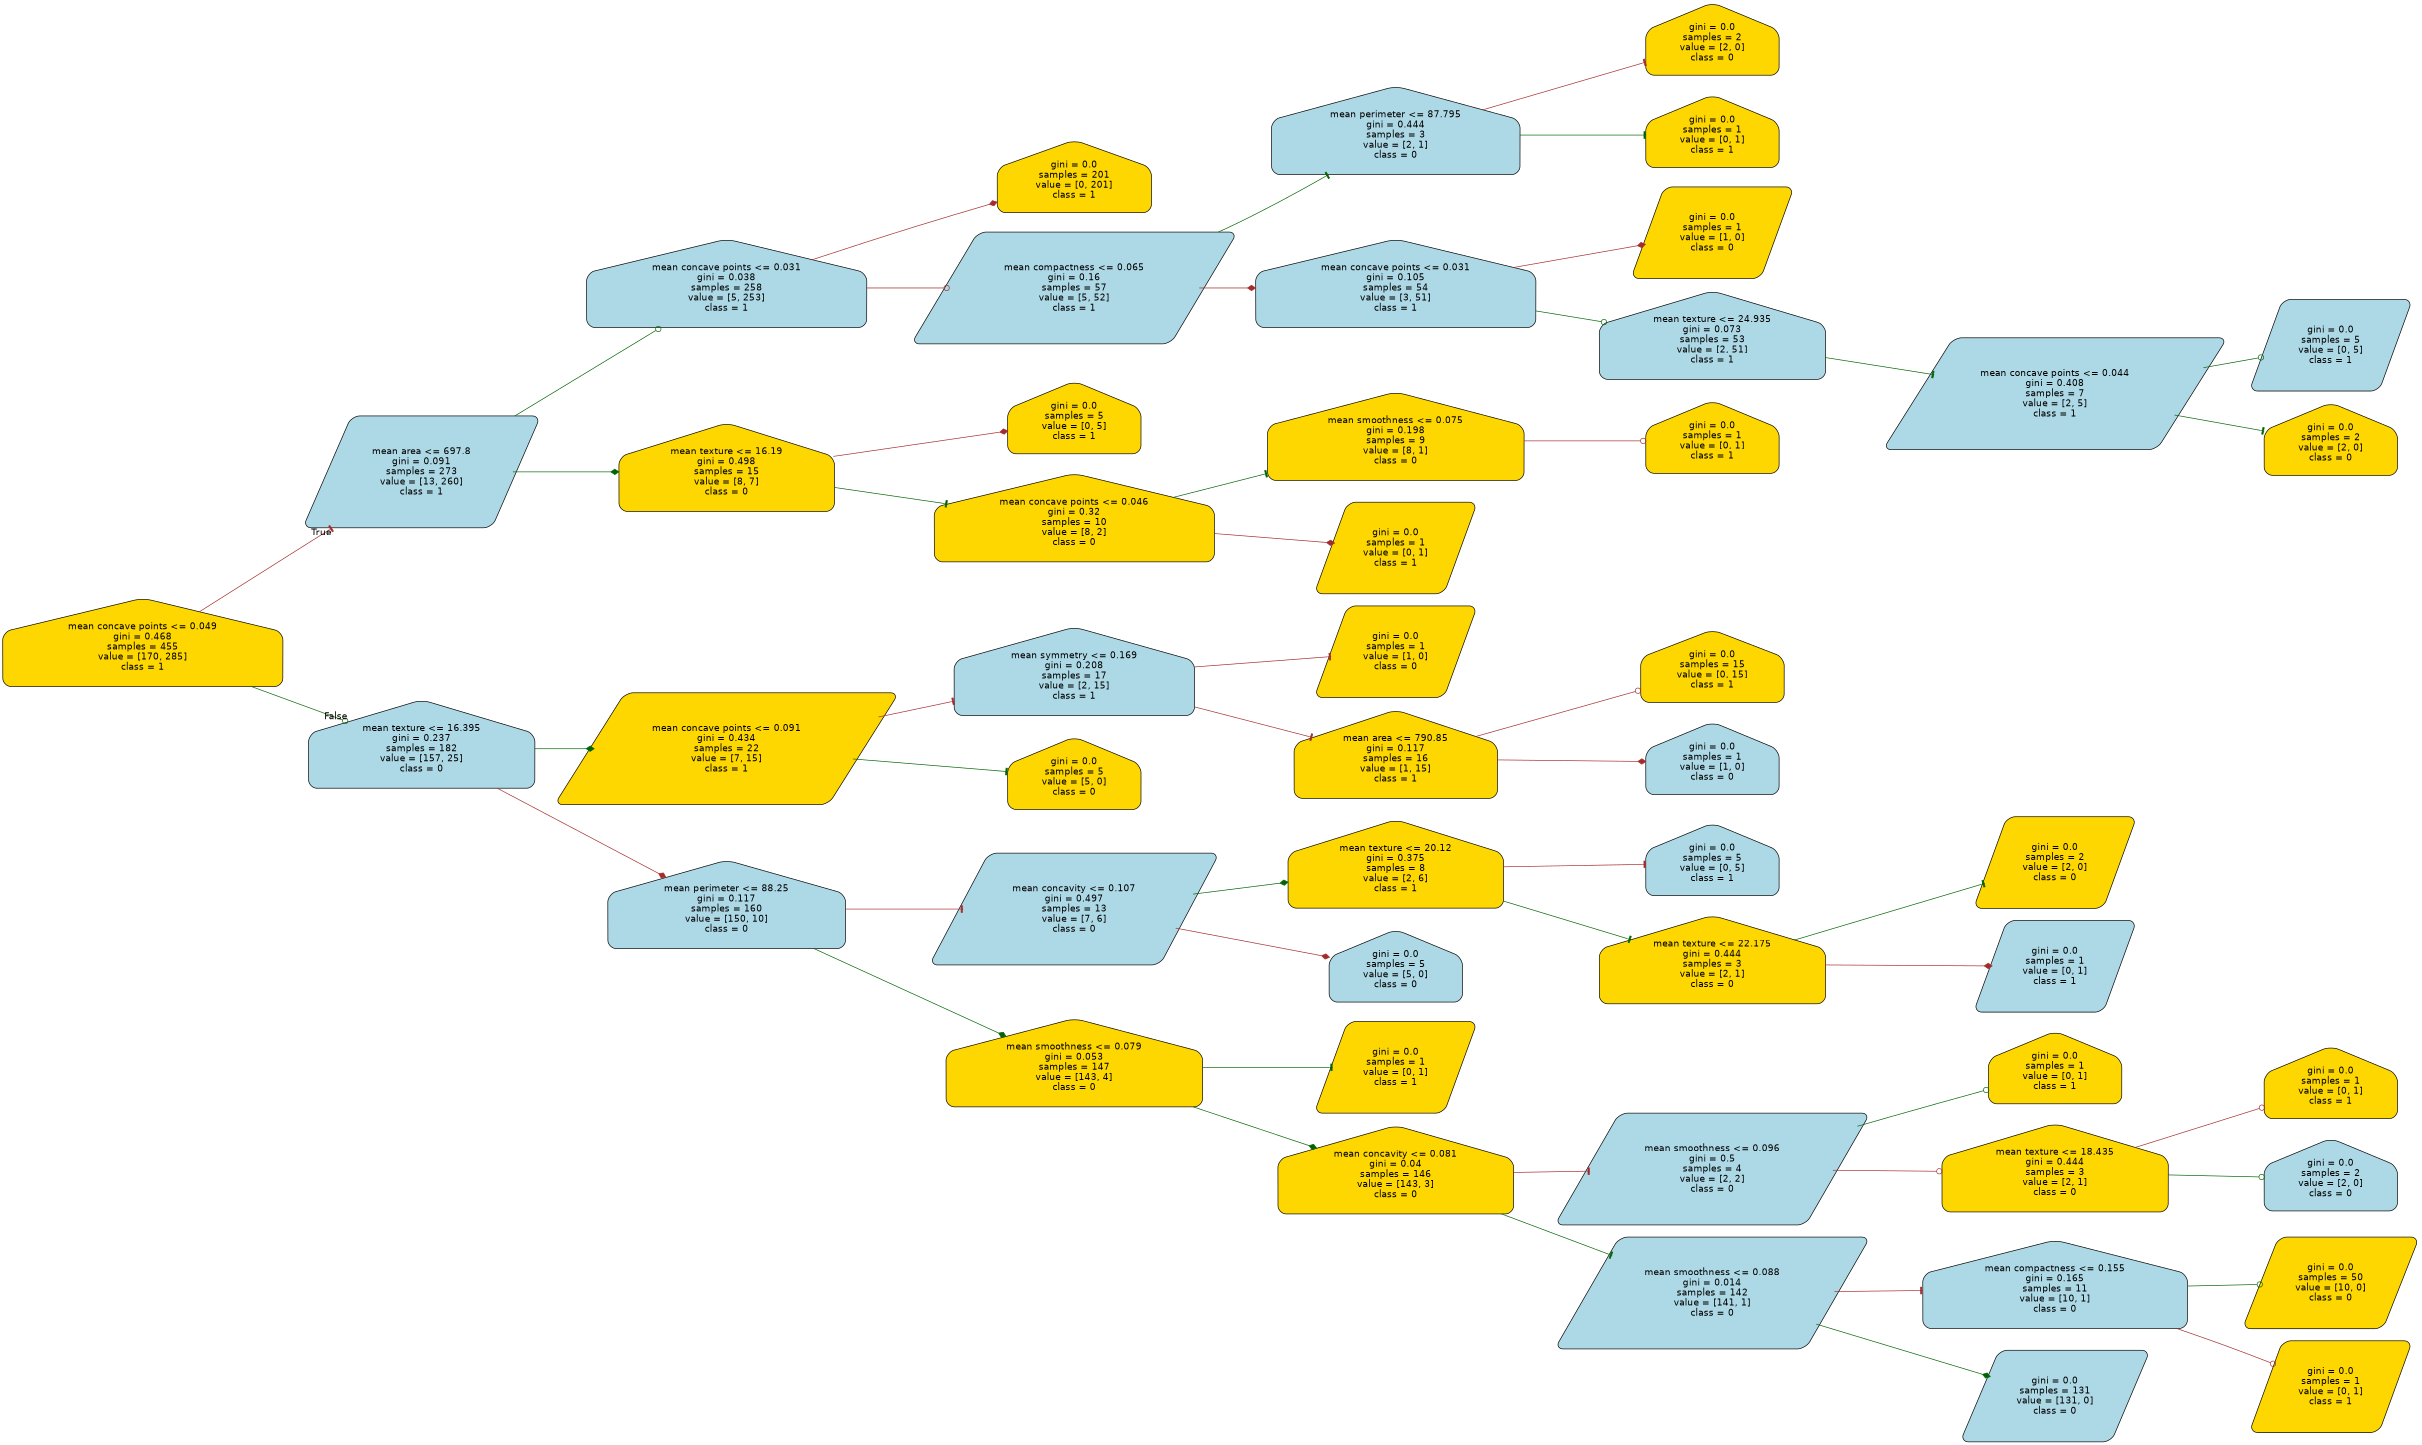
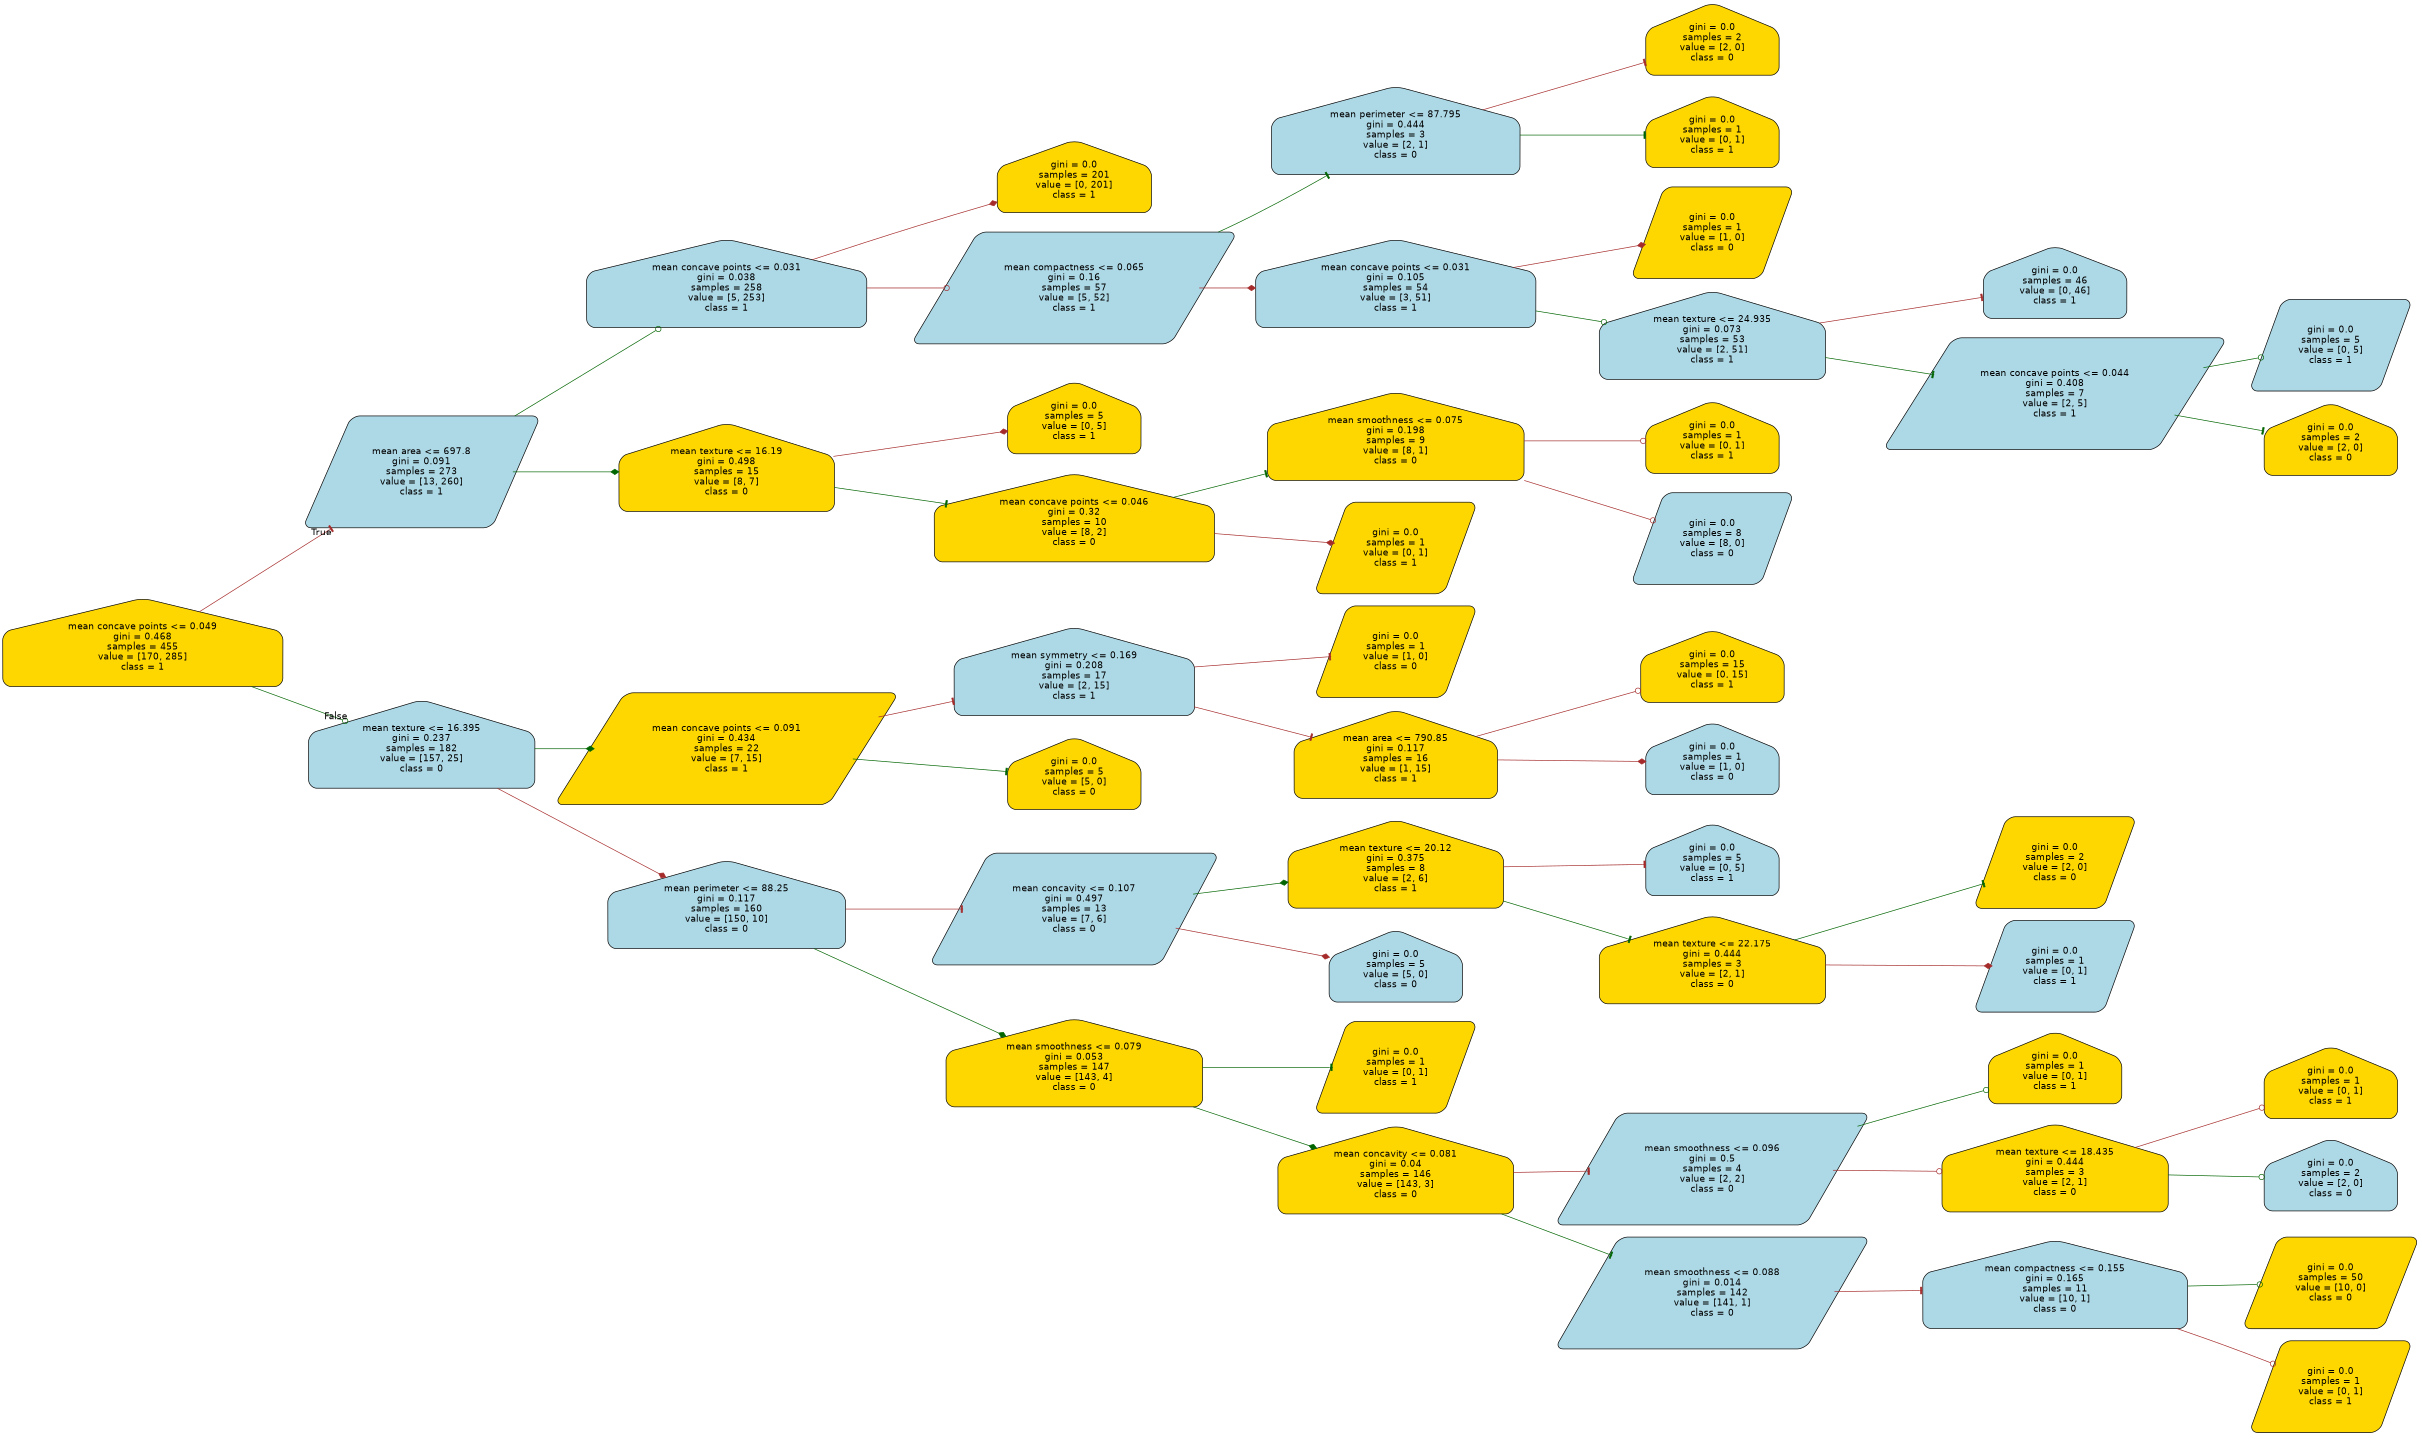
  digraph {
    rankdir=LR
    node [color=black fillcolor=gold fontname=helvetica shape=house style="filled, rounded"]
    edge [arrowhead=tee color=brown fontname=helvetica]
    n1 [label="mean concave points <= 0.049\ngini = 0.468\nsamples = 455\nvalue = [170, 285]\nclass = 1"]
    n2 [fillcolor=lightblue label="mean area <= 697.8\ngini = 0.091\nsamples = 273\nvalue = [13, 260]\nclass = 1" shape=parallelogram]
    n3 [fillcolor=lightblue label="mean texture <= 16.395\ngini = 0.237\nsamples = 182\nvalue = [157, 25]\nclass = 0"]
    n4 [fillcolor=lightblue label="mean concave points <= 0.031\ngini = 0.038\nsamples = 258\nvalue = [5, 253]\nclass = 1"]
    n5 [label="mean texture <= 16.19\ngini = 0.498\nsamples = 15\nvalue = [8, 7]\nclass = 0"]
    n6 [label="mean concave points <= 0.091\ngini = 0.434\nsamples = 22\nvalue = [7, 15]\nclass = 1" shape=parallelogram]
    n7 [fillcolor=lightblue label="mean perimeter <= 88.25\ngini = 0.117\nsamples = 160\nvalue = [150, 10]\nclass = 0"]
    n8 [label="gini = 0.0\nsamples = 201\nvalue = [0, 201]\nclass = 1"]
    n9 [fillcolor=lightblue label="mean compactness <= 0.065\ngini = 0.16\nsamples = 57\nvalue = [5, 52]\nclass = 1" shape=parallelogram]
    n10 [label="gini = 0.0\nsamples = 5\nvalue = [0, 5]\nclass = 1"]
    n11 [label="mean concave points <= 0.046\ngini = 0.32\nsamples = 10\nvalue = [8, 2]\nclass = 0"]
    n12 [fillcolor=lightblue label="mean perimeter <= 87.795\ngini = 0.444\nsamples = 3\nvalue = [2, 1]\nclass = 0"]
    n13 [fillcolor=lightblue label="mean concave points <= 0.031\ngini = 0.105\nsamples = 54\nvalue = [3, 51]\nclass = 1"]
    n14 [label="gini = 0.0\nsamples = 2\nvalue = [2, 0]\nclass = 0"]
    n15 [label="gini = 0.0\nsamples = 1\nvalue = [0, 1]\nclass = 1"]
    n16 [label="gini = 0.0\nsamples = 1\nvalue = [1, 0]\nclass = 0" shape=parallelogram]
    n17 [fillcolor=lightblue label="mean texture <= 24.935\ngini = 0.073\nsamples = 53\nvalue = [2, 51]\nclass = 1"]
+   n18 [fillcolor=lightblue label="gini = 0.0\nsamples = 46\nvalue = [0, 46]\nclass = 1"]
    n19 [fillcolor=lightblue label="mean concave points <= 0.044\ngini = 0.408\nsamples = 7\nvalue = [2, 5]\nclass = 1" shape=parallelogram]
    n20 [fillcolor=lightblue label="gini = 0.0\nsamples = 5\nvalue = [0, 5]\nclass = 1" shape=parallelogram]
    n21 [label="gini = 0.0\nsamples = 2\nvalue = [2, 0]\nclass = 0"]
    n22 [label="mean smoothness <= 0.075\ngini = 0.198\nsamples = 9\nvalue = [8, 1]\nclass = 0"]
    n23 [label="gini = 0.0\nsamples = 1\nvalue = [0, 1]\nclass = 1" shape=parallelogram]
    n24 [label="gini = 0.0\nsamples = 1\nvalue = [0, 1]\nclass = 1"]
+   n25 [fillcolor=lightblue label="gini = 0.0\nsamples = 8\nvalue = [8, 0]\nclass = 0" shape=parallelogram]
    n26 [fillcolor=lightblue label="mean symmetry <= 0.169\ngini = 0.208\nsamples = 17\nvalue = [2, 15]\nclass = 1"]
    n27 [label="gini = 0.0\nsamples = 5\nvalue = [5, 0]\nclass = 0"]
    n28 [fillcolor=lightblue label="mean concavity <= 0.107\ngini = 0.497\nsamples = 13\nvalue = [7, 6]\nclass = 0" shape=parallelogram]
    n29 [label="mean smoothness <= 0.079\ngini = 0.053\nsamples = 147\nvalue = [143, 4]\nclass = 0"]
    n30 [label="gini = 0.0\nsamples = 1\nvalue = [1, 0]\nclass = 0" shape=parallelogram]
    n31 [label="mean area <= 790.85\ngini = 0.117\nsamples = 16\nvalue = [1, 15]\nclass = 1"]
    n32 [label="gini = 0.0\nsamples = 15\nvalue = [0, 15]\nclass = 1"]
    n33 [fillcolor=lightblue label="gini = 0.0\nsamples = 1\nvalue = [1, 0]\nclass = 0"]
    n34 [label="mean texture <= 20.12\ngini = 0.375\nsamples = 8\nvalue = [2, 6]\nclass = 1"]
    n35 [fillcolor=lightblue label="gini = 0.0\nsamples = 5\nvalue = [5, 0]\nclass = 0"]
    n36 [label="gini = 0.0\nsamples = 1\nvalue = [0, 1]\nclass = 1" shape=parallelogram]
    n37 [label="mean concavity <= 0.081\ngini = 0.04\nsamples = 146\nvalue = [143, 3]\nclass = 0"]
    n38 [fillcolor=lightblue label="gini = 0.0\nsamples = 5\nvalue = [0, 5]\nclass = 1"]
    n39 [label="mean texture <= 22.175\ngini = 0.444\nsamples = 3\nvalue = [2, 1]\nclass = 0"]
    n40 [label="gini = 0.0\nsamples = 2\nvalue = [2, 0]\nclass = 0" shape=parallelogram]
    n41 [fillcolor=lightblue label="gini = 0.0\nsamples = 1\nvalue = [0, 1]\nclass = 1" shape=parallelogram]
    n42 [fillcolor=lightblue label="mean smoothness <= 0.096\ngini = 0.5\nsamples = 4\nvalue = [2, 2]\nclass = 0" shape=parallelogram]
    n43 [fillcolor=lightblue label="mean smoothness <= 0.088\ngini = 0.014\nsamples = 142\nvalue = [141, 1]\nclass = 0" shape=parallelogram]
    n44 [label="gini = 0.0\nsamples = 1\nvalue = [0, 1]\nclass = 1"]
    n45 [label="mean texture <= 18.435\ngini = 0.444\nsamples = 3\nvalue = [2, 1]\nclass = 0"]
    n46 [fillcolor=lightblue label="mean compactness <= 0.155\ngini = 0.165\nsamples = 11\nvalue = [10, 1]\nclass = 0"]
-   n47 [fillcolor=lightblue label="gini = 0.0\nsamples = 131\nvalue = [131, 0]\nclass = 0" shape=parallelogram]
    n48 [label="gini = 0.0\nsamples = 1\nvalue = [0, 1]\nclass = 1"]
    n49 [fillcolor=lightblue label="gini = 0.0\nsamples = 2\nvalue = [2, 0]\nclass = 0"]
    n50 [label="gini = 0.0\nsamples = 50\nvalue = [10, 0]\nclass = 0" shape=parallelogram]
    n51 [label="gini = 0.0\nsamples = 1\nvalue = [0, 1]\nclass = 1" shape=parallelogram]
    n1 -> n2 [headlabel=True labelangle=45 labeldistance=2.5]
    n1 -> n3 [arrowhead=odot color=darkgreen headlabel=False labelangle=-45 labeldistance=2.5]
    n2 -> n4 [arrowhead=odot color=darkgreen]
    n2 -> n5 [arrowhead=diamond color=darkgreen]
    n3 -> n6 [arrowhead=diamond color=darkgreen]
    n3 -> n7 [arrowhead=diamond]
    n4 -> n8 [arrowhead=diamond]
    n4 -> n9 [arrowhead=odot]
    n5 -> n10 [arrowhead=diamond]
    n5 -> n11 [color=darkgreen]
    n6 -> n26
    n6 -> n27 [color=darkgreen]
    n7 -> n28
    n7 -> n29 [arrowhead=diamond color=darkgreen]
    n9 -> n12 [color=darkgreen]
    n9 -> n13 [arrowhead=diamond]
    n11 -> n22 [color=darkgreen]
    n11 -> n23 [arrowhead=diamond]
    n12 -> n14
    n12 -> n15 [color=darkgreen]
    n13 -> n16 [arrowhead=diamond]
    n13 -> n17 [arrowhead=odot color=darkgreen]
+   n17 -> n18
    n17 -> n19 [color=darkgreen]
    n19 -> n20 [arrowhead=odot color=darkgreen]
    n19 -> n21 [color=darkgreen]
    n22 -> n24 [arrowhead=odot]
+   n22 -> n25 [arrowhead=odot]
    n26 -> n30
    n26 -> n31
    n28 -> n34 [arrowhead=diamond color=darkgreen]
    n28 -> n35 [arrowhead=diamond]
    n29 -> n36 [color=darkgreen]
    n29 -> n37 [arrowhead=diamond color=darkgreen]
    n31 -> n32 [arrowhead=odot]
    n31 -> n33 [arrowhead=diamond]
    n34 -> n38
    n34 -> n39 [color=darkgreen]
    n37 -> n42
    n37 -> n43 [color=darkgreen]
    n39 -> n40 [color=darkgreen]
    n39 -> n41 [arrowhead=diamond]
    n42 -> n44 [arrowhead=odot color=darkgreen]
    n42 -> n45 [arrowhead=odot]
    n43 -> n46
-   n43 -> n47 [arrowhead=diamond color=darkgreen]
    n45 -> n48 [arrowhead=odot]
    n45 -> n49 [arrowhead=odot color=darkgreen]
    n46 -> n50 [arrowhead=odot color=darkgreen]
    n46 -> n51 [arrowhead=odot]
  }
